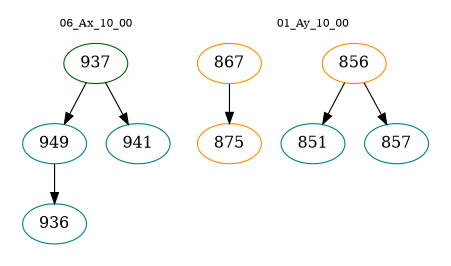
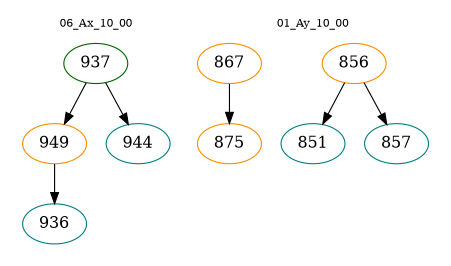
  digraph {
    fontname="DejaVu Serif"
    node [color=darkorange fontname="DejaVu Serif"]
    edge [color=black fontname="DejaVu Serif"]
    n1 [color=darkgreen label=937]
-   n2 [color=teal label=949]
-   n3 [color=teal label=941]
+   n2 [label=949]
+   n3 [color=teal label=944]
    n4 [color=teal label=936]
    n5 [label=856]
    n6 [color=teal label=851]
    n7 [color=teal label=857]
    n8 [label=867]
    n9 [label=875]
    subgraph cluster_1 {
      color=white
      fontsize=10
      label="06_Ax_10_00"
      n1
      n2
      n3
      n4
    }
    subgraph cluster_2 {
      color=white
      fontsize=10
      label="01_Ay_10_00"
      n5
      n6
      n7
      n8
      n9
    }
    n1 -> n2
    n1 -> n3
    n2 -> n4
    n5 -> n6
    n5 -> n7
    n8 -> n9
  }
